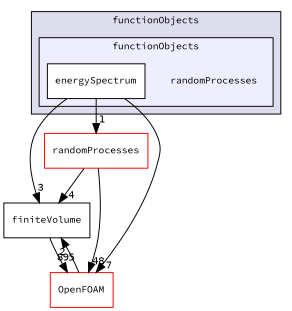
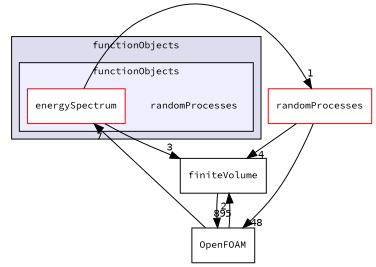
  digraph {
    compound=true
    fontname="Source Code Pro"
    node [fontname="Source Code Pro" fontsize=10 shape=box color=black]
    edge [fontname="Source Code Pro" labeldistance=1.5 labelfontname=Helvetica labelfontsize=10]
    n1 [label=randomProcesses shape=plaintext color=""]
-   n2 [fillcolor=white label=energySpectrum style=filled]
+   n2 [color=red fillcolor=white label=energySpectrum style=filled]
    n3 [label=finiteVolume]
    n4 [color=red label=randomProcesses]
-   n5 [color=red label=OpenFOAM]
+   n5 [label=OpenFOAM]
    subgraph cluster_1 {
      bgcolor="#ddddee"
      fontsize=10
      label=functionObjects
      pencolor=black
      subgraph cluster_2 {
        bgcolor="#eeeeff"
        fontsize=10
        label=functionObjects
        pencolor=black
        n1
        n2
      }
    }
    n2 -> n3 [headlabel=3]
    n2 -> n4 [headlabel=1]
-   n2 -> n5 [headlabel=7]
+   n5 -> n2 [headlabel=7]
    n3 -> n5 [headlabel=895]
    n4 -> n3 [headlabel=4]
    n4 -> n5 [headlabel=48]
    n5 -> n3 [headlabel=2]
  }
